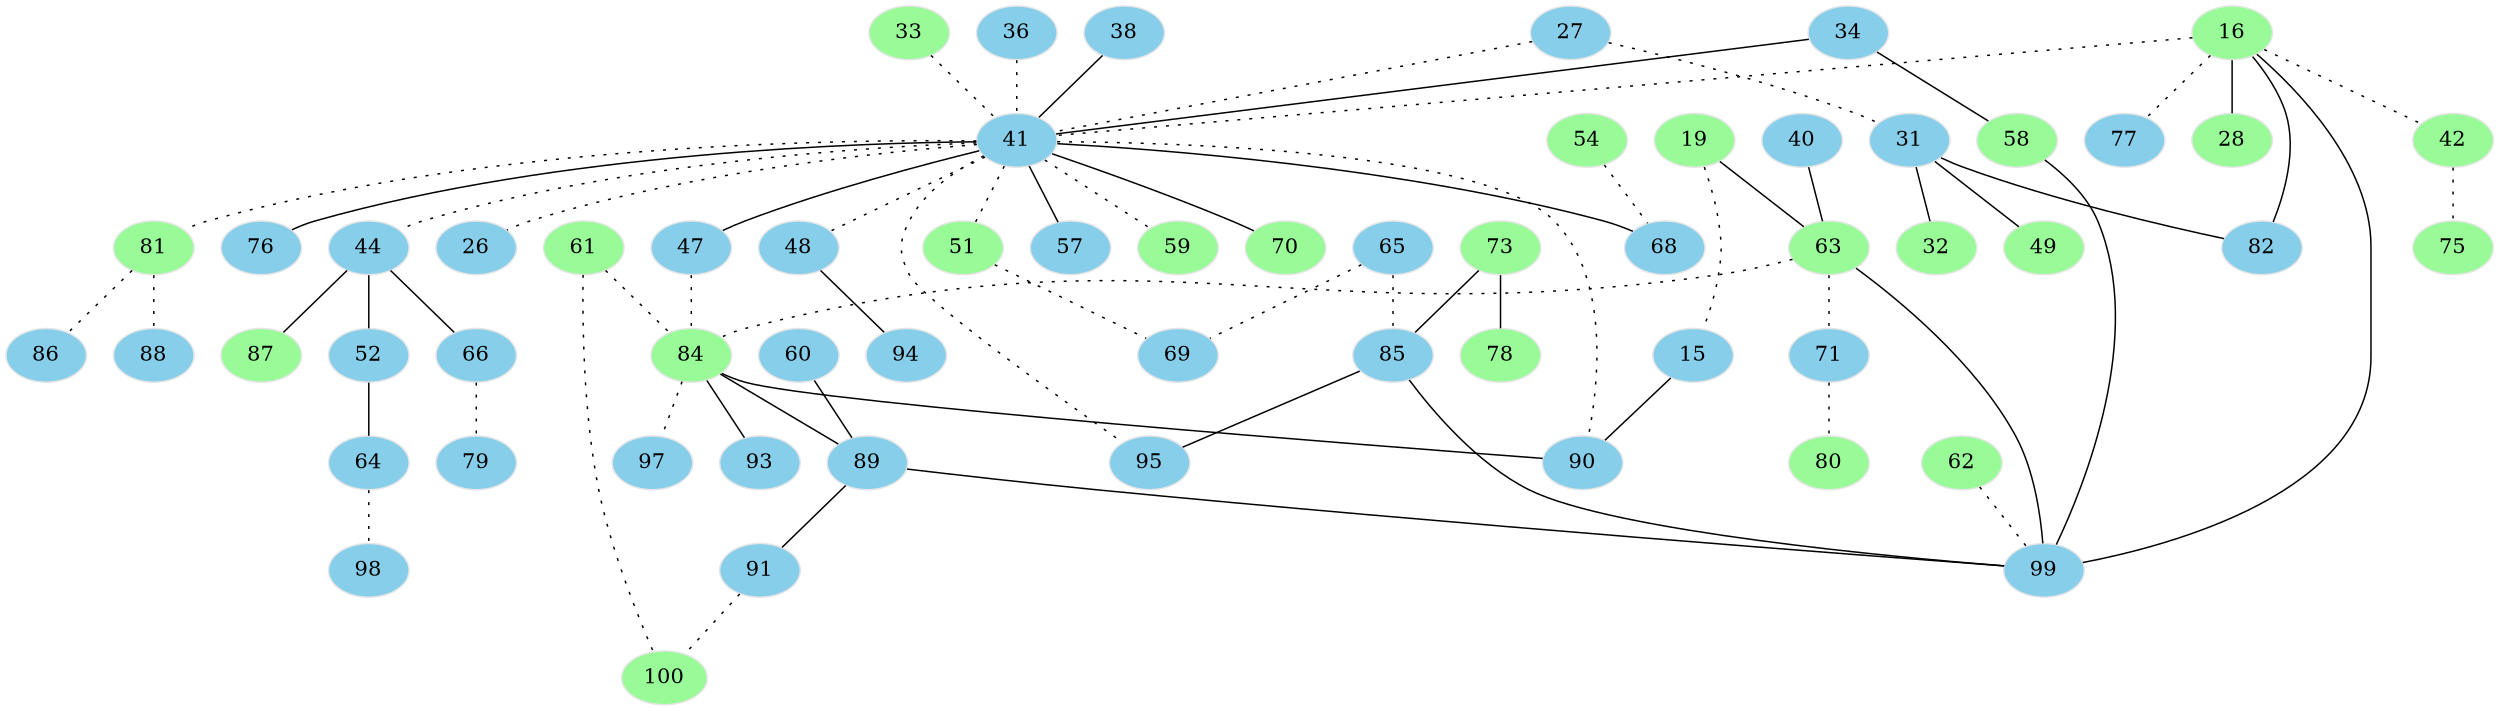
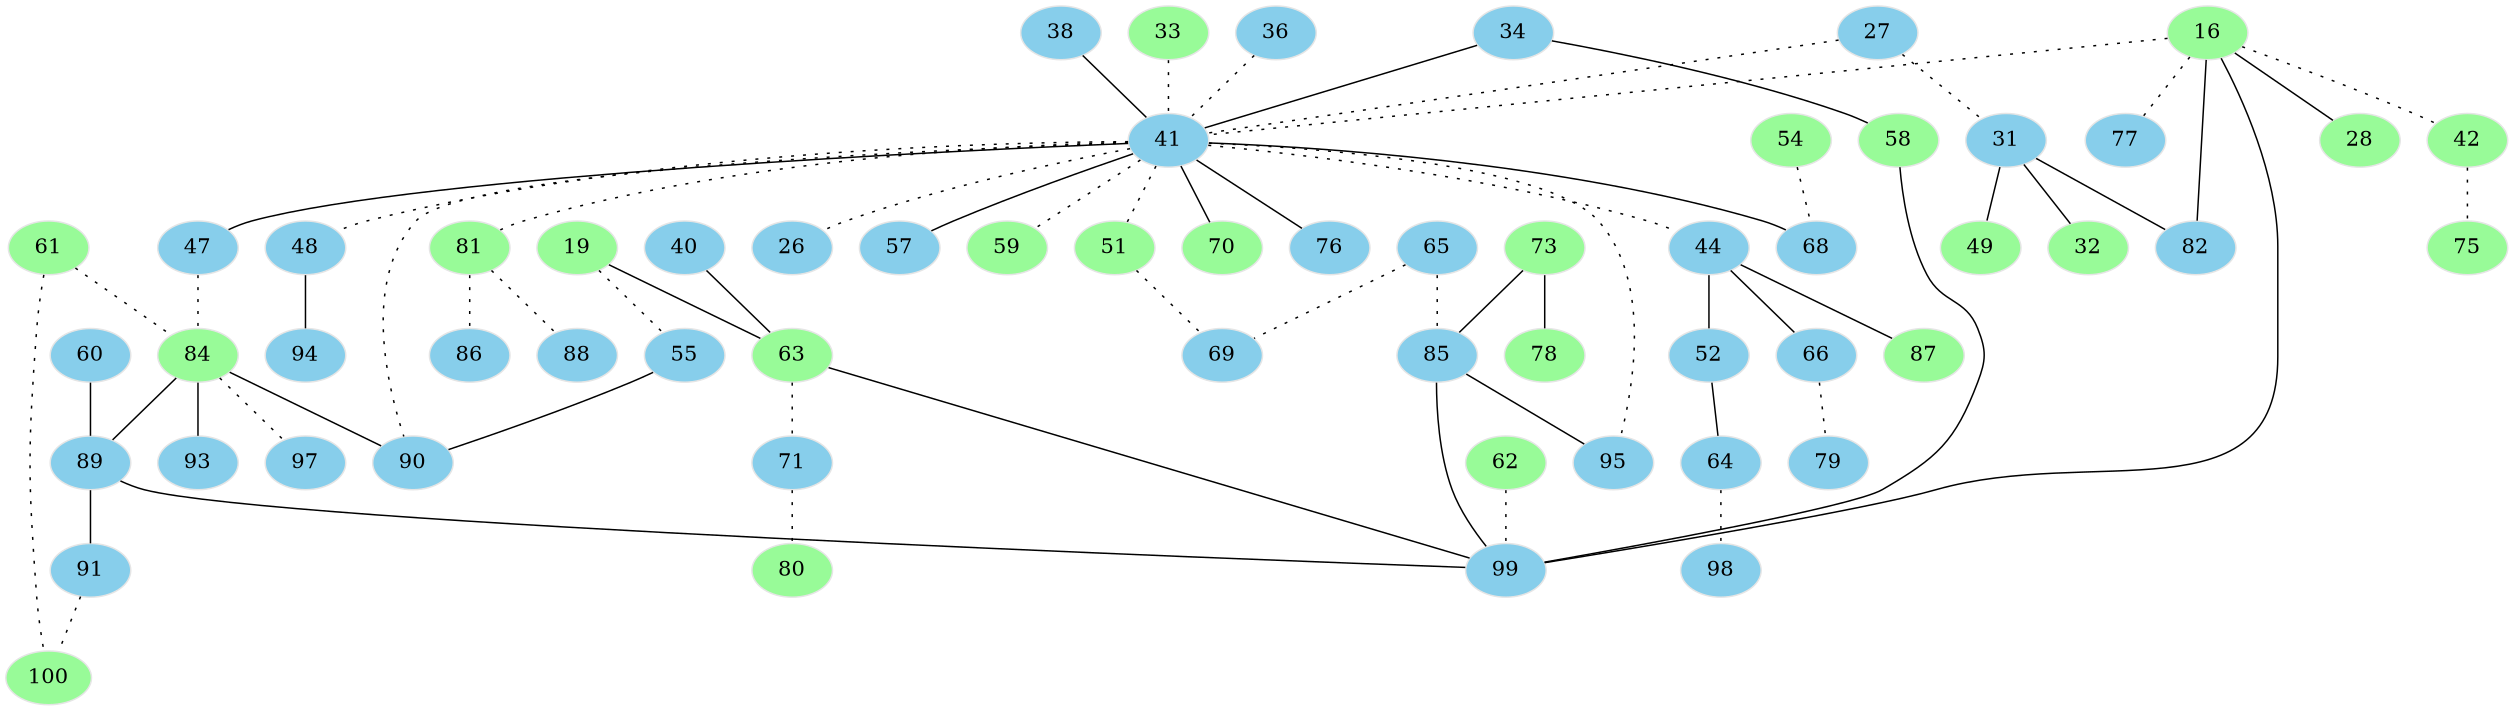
  graph {
    node [color=gray90 fillcolor=skyblue style=filled]
    edge [style=solid]
    16 [fillcolor=palegreen super="+8+15"]
    28 [fillcolor=palegreen]
    41 [super="+24+25+35"]
    42 [fillcolor=palegreen super="+17"]
    77
    82
    99 [super="+74+92+53+37"]
    44
    47 [super="+46"]
    48
    51 [fillcolor=palegreen]
    57
    59 [fillcolor=palegreen]
    68 [super="+39"]
    70 [fillcolor=palegreen]
    76
    81 [fillcolor=palegreen]
    90 [super="+43+67"]
    95 [super="+45"]
    n20 [label=26 super="+83"]
    75 [fillcolor=palegreen]
    19 [fillcolor=palegreen]
-   55 [label=15]
+   55
    63 [fillcolor=palegreen super="+3+1+11"]
    84 [fillcolor=palegreen super="+56"]
    71
    27
    31
    32 [fillcolor=palegreen]
    49 [fillcolor=palegreen]
    33 [fillcolor=palegreen]
    34
    58 [fillcolor=palegreen]
    36
    38
    40
    52
    66
    87 [fillcolor=palegreen]
    94
    69
    86
    88
    64
    79
    89 [super="+29"]
    93
    97
    98
    54 [fillcolor=palegreen]
    91
    60
    61 [fillcolor=palegreen]
    100 [fillcolor=palegreen]
    62 [fillcolor=palegreen]
    80 [fillcolor=palegreen]
    65
    85 [super="+72"]
    73 [fillcolor=palegreen]
    78 [fillcolor=palegreen]
    16 -- 28
    16 -- 41 [style=dotted weight=3]
    16 -- 42 [style=dotted]
    16 -- 77 [style=dotted]
    16 -- 82
    16 -- 99 [weight=2]
    41 -- 44 [style=dotted]
    41 -- 47 [weight=2]
    41 -- 48 [style=dotted]
    41 -- 51 [style=dotted]
    41 -- 57
    41 -- 59 [style=dotted]
    41 -- 68
    41 -- 70
    41 -- 76
    41 -- 81 [style=dotted]
    41 -- 90 [style=dotted]
    41 -- 95 [style=dotted]
    41 -- n20 [style=dotted weight=2]
    42 -- 75 [style=dotted]
    44 -- 52
    44 -- 66
    44 -- 87
    47 -- 84 [style=dotted]
    48 -- 94
    51 -- 69 [style=dotted]
    81 -- 86 [style=dotted]
    81 -- 88 [style=dotted]
    19 -- 55 [style=dotted]
    19 -- 63
    55 -- 90
    63 -- 99
-   63 -- 84 [style=dotted weight=2]
    63 -- 71 [style=dotted]
    84 -- 90
    84 -- 89
    84 -- 93
    84 -- 97 [style=dotted]
    71 -- 80 [style=dotted]
    27 -- 41 [style=dotted]
    27 -- 31 [style=dotted]
    31 -- 82
    31 -- 32
    31 -- 49
    33 -- 41 [style=dotted]
    34 -- 41
    34 -- 58
    58 -- 99
    36 -- 41 [style=dotted]
    38 -- 41
    40 -- 63
    52 -- 64
    66 -- 79 [style=dotted]
    64 -- 98 [style=dotted]
    89 -- 99
    89 -- 91
    54 -- 68 [style=dotted]
    91 -- 100 [style=dotted]
    60 -- 89
    61 -- 84 [style=dotted]
    61 -- 100 [style=dotted]
    62 -- 99 [style=dotted]
    65 -- 69 [style=dotted]
    65 -- 85 [style=dotted]
    85 -- 99
    85 -- 95
    73 -- 85
    73 -- 78
  }
